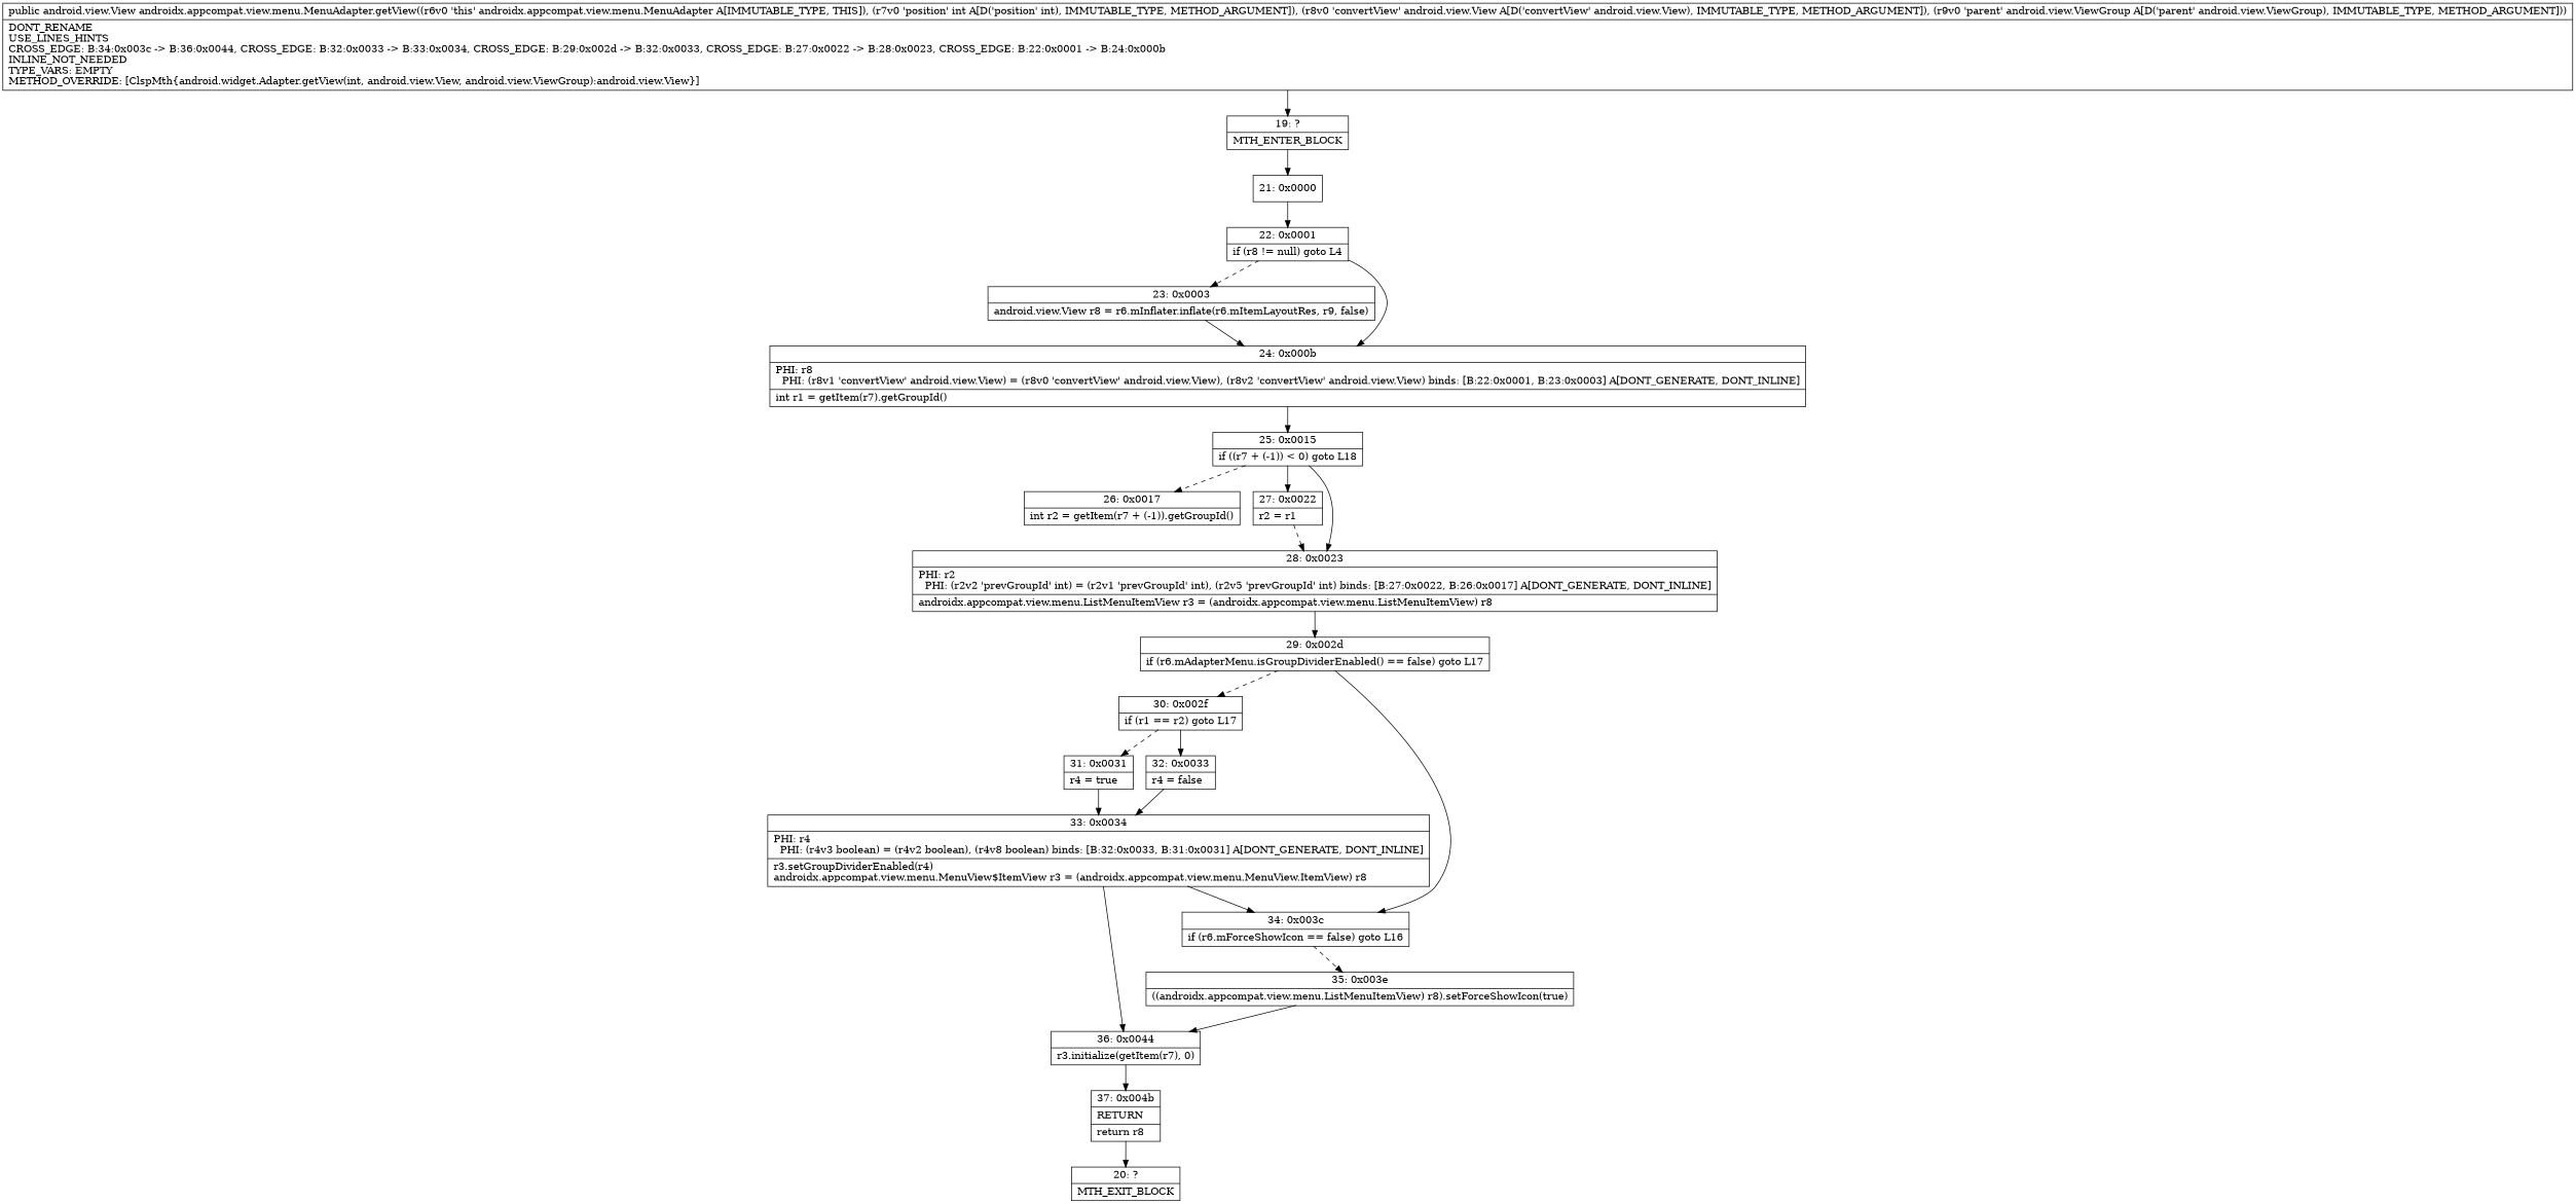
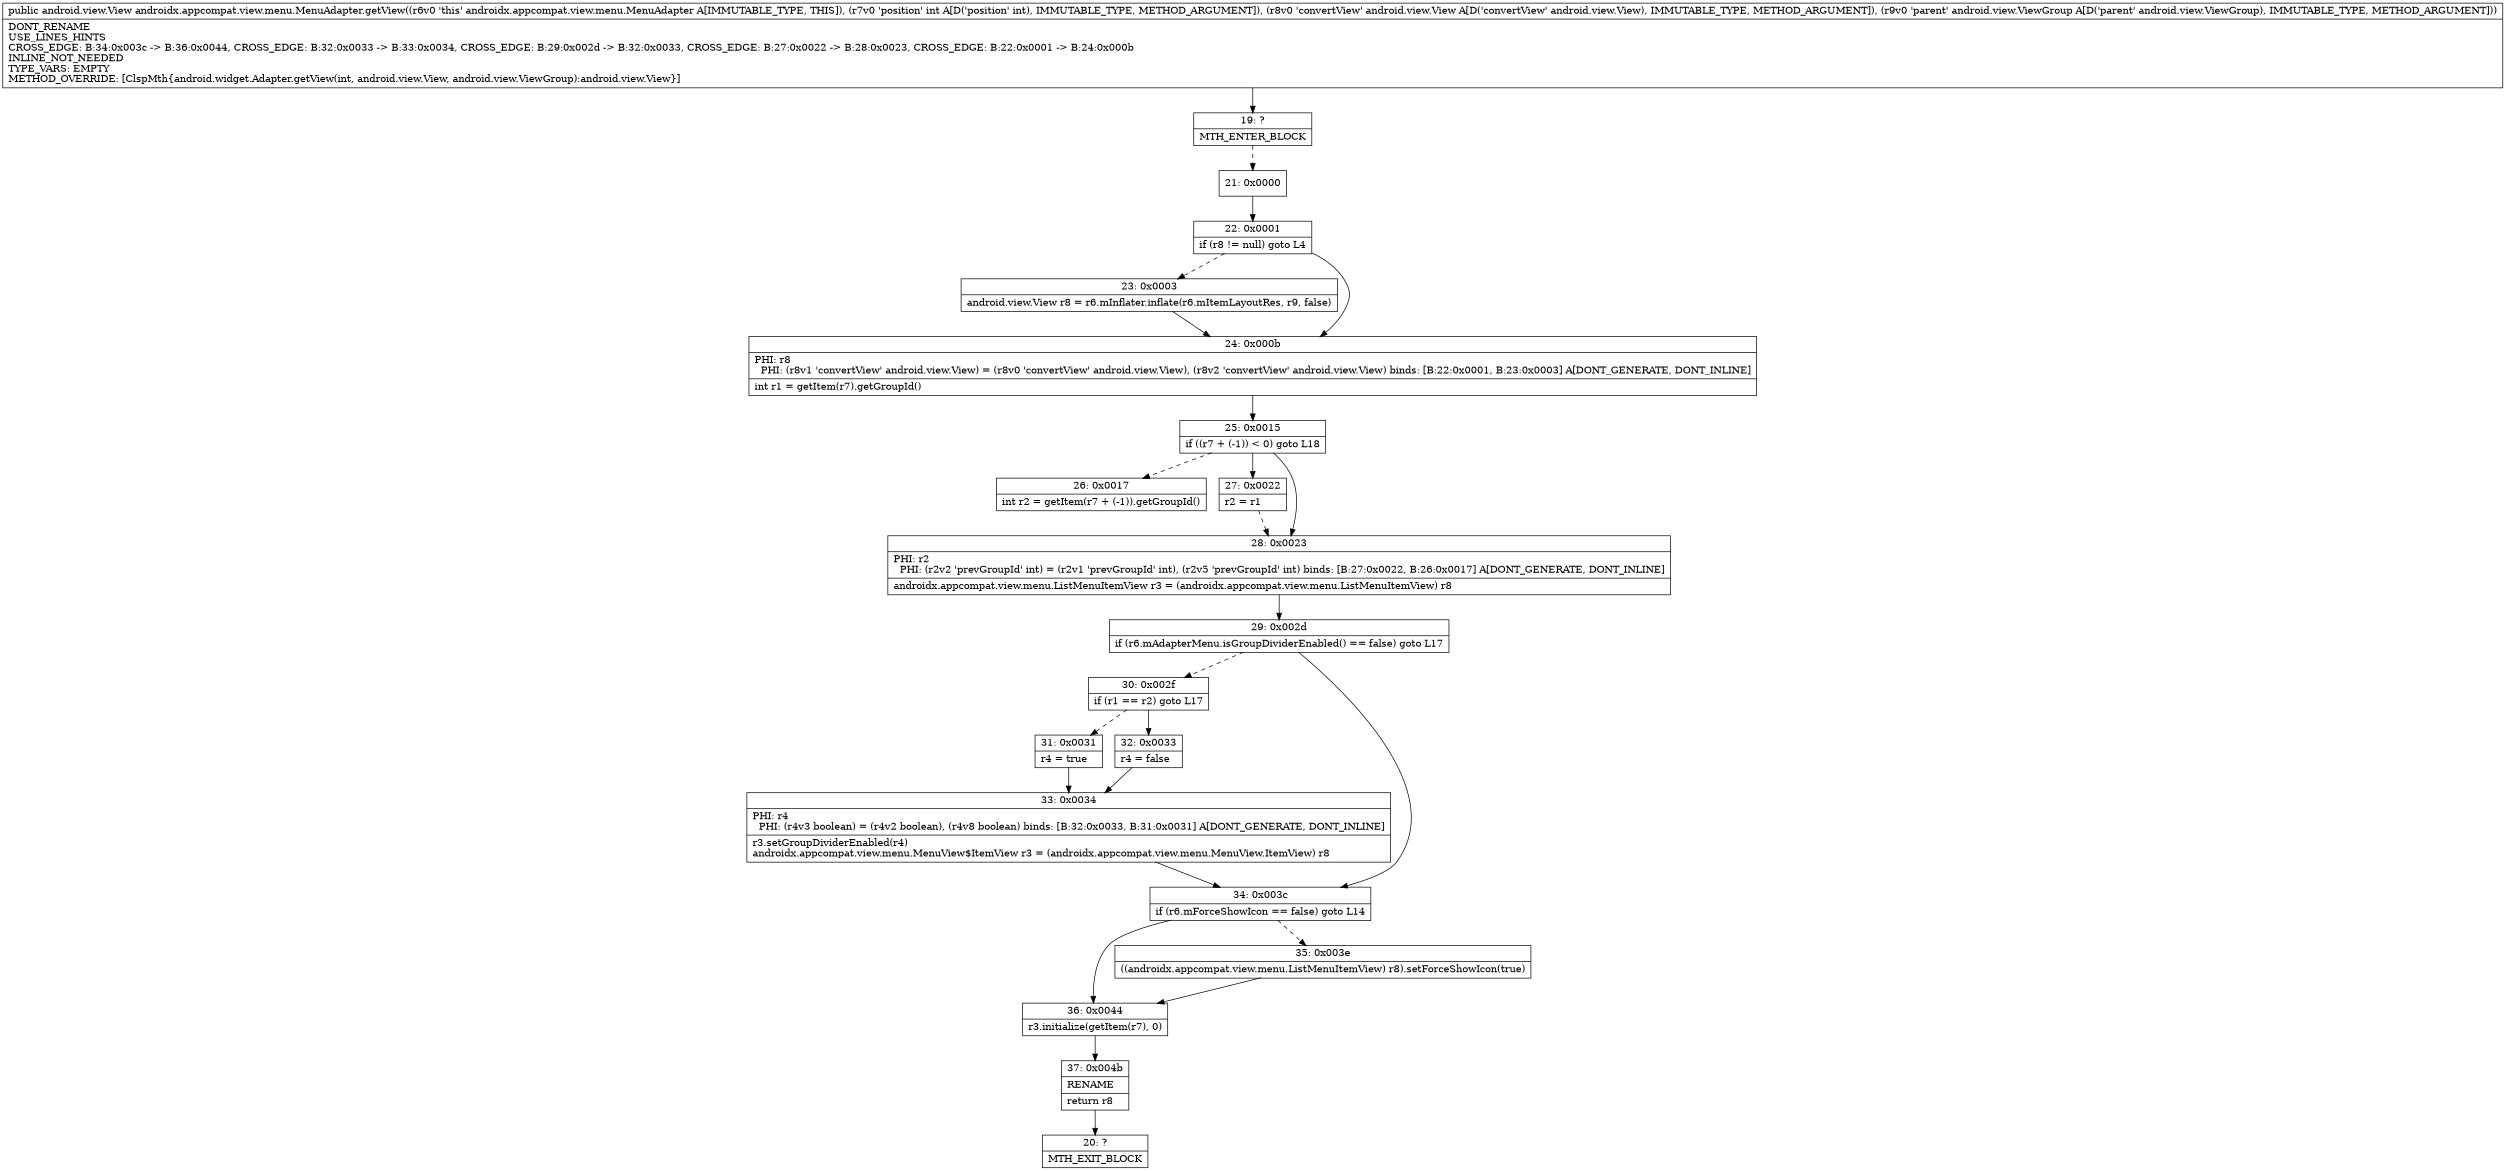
  digraph {
    node [shape=record]
    n1 [label="{19\:\ ?|MTH_ENTER_BLOCK\l}"]
    n2 [label="{21\:\ 0x0000}"]
    n3 [label="{22\:\ 0x0001|if (r8 != null) goto L4\l}"]
    n4 [label="{23\:\ 0x0003|android.view.View r8 = r6.mInflater.inflate(r6.mItemLayoutRes, r9, false)\l}"]
    n5 [label="{24\:\ 0x000b|PHI: r8 \l  PHI: (r8v1 'convertView' android.view.View) = (r8v0 'convertView' android.view.View), (r8v2 'convertView' android.view.View) binds: [B:22:0x0001, B:23:0x0003] A[DONT_GENERATE, DONT_INLINE]\l|int r1 = getItem(r7).getGroupId()\l}"]
    n6 [label="{25\:\ 0x0015|if ((r7 + (\-1)) \< 0) goto L18\l}"]
    n7 [label="{26\:\ 0x0017|int r2 = getItem(r7 + (\-1)).getGroupId()\l}"]
    n8 [label="{27\:\ 0x0022|r2 = r1\l}"]
    n9 [label="{28\:\ 0x0023|PHI: r2 \l  PHI: (r2v2 'prevGroupId' int) = (r2v1 'prevGroupId' int), (r2v5 'prevGroupId' int) binds: [B:27:0x0022, B:26:0x0017] A[DONT_GENERATE, DONT_INLINE]\l|androidx.appcompat.view.menu.ListMenuItemView r3 = (androidx.appcompat.view.menu.ListMenuItemView) r8\l}"]
    n10 [label="{29\:\ 0x002d|if (r6.mAdapterMenu.isGroupDividerEnabled() == false) goto L17\l}"]
    n11 [label="{30\:\ 0x002f|if (r1 == r2) goto L17\l}"]
-   n12 [label="{34\:\ 0x003c|if (r6.mForceShowIcon == false) goto L16\l}"]
+   n12 [label="{34\:\ 0x003c|if (r6.mForceShowIcon == false) goto L14\l}"]
    n13 [label="{32\:\ 0x0033|r4 = false\l}"]
    n14 [label="{31\:\ 0x0031|r4 = true\l}"]
    n15 [label="{33\:\ 0x0034|PHI: r4 \l  PHI: (r4v3 boolean) = (r4v2 boolean), (r4v8 boolean) binds: [B:32:0x0033, B:31:0x0031] A[DONT_GENERATE, DONT_INLINE]\l|r3.setGroupDividerEnabled(r4)\landroidx.appcompat.view.menu.MenuView$ItemView r3 = (androidx.appcompat.view.menu.MenuView.ItemView) r8\l}"]
    n16 [label="{35\:\ 0x003e|((androidx.appcompat.view.menu.ListMenuItemView) r8).setForceShowIcon(true)\l}"]
    n17 [label="{36\:\ 0x0044|r3.initialize(getItem(r7), 0)\l}"]
-   n18 [label="{37\:\ 0x004b|RETURN\l|return r8\l}"]
+   n18 [label="{37\:\ 0x004b|RENAME\l|return r8\l}"]
    n19 [label="{20\:\ ?|MTH_EXIT_BLOCK\l}"]
    n20 [label="{public android.view.View androidx.appcompat.view.menu.MenuAdapter.getView((r6v0 'this' androidx.appcompat.view.menu.MenuAdapter A[IMMUTABLE_TYPE, THIS]), (r7v0 'position' int A[D('position' int), IMMUTABLE_TYPE, METHOD_ARGUMENT]), (r8v0 'convertView' android.view.View A[D('convertView' android.view.View), IMMUTABLE_TYPE, METHOD_ARGUMENT]), (r9v0 'parent' android.view.ViewGroup A[D('parent' android.view.ViewGroup), IMMUTABLE_TYPE, METHOD_ARGUMENT]))  | DONT_RENAME\lUSE_LINES_HINTS\lCROSS_EDGE: B:34:0x003c \-\> B:36:0x0044, CROSS_EDGE: B:32:0x0033 \-\> B:33:0x0034, CROSS_EDGE: B:29:0x002d \-\> B:32:0x0033, CROSS_EDGE: B:27:0x0022 \-\> B:28:0x0023, CROSS_EDGE: B:22:0x0001 \-\> B:24:0x000b\lINLINE_NOT_NEEDED\lTYPE_VARS: EMPTY\lMETHOD_OVERRIDE: [ClspMth\{android.widget.Adapter.getView(int, android.view.View, android.view.ViewGroup):android.view.View\}]\l}"]
-   n1 -> n2
+   n1 -> n2 [style=dashed]
    n2 -> n3
    n3 -> n4 [style=dashed]
    n3 -> n5
    n4 -> n5
    n5 -> n6
    n6 -> n7 [style=dashed]
    n6 -> n8
    n6 -> n9
    n8 -> n9 [style=dashed]
    n9 -> n10
    n10 -> n11 [style=dashed]
    n10 -> n12
    n11 -> n13
    n11 -> n14 [style=dashed]
    n12 -> n16 [style=dashed]
-   n15 -> n17
+   n12 -> n17
    n13 -> n15
    n14 -> n15
    n15 -> n12
    n16 -> n17
    n17 -> n18
    n18 -> n19
    n20 -> n1
  }
